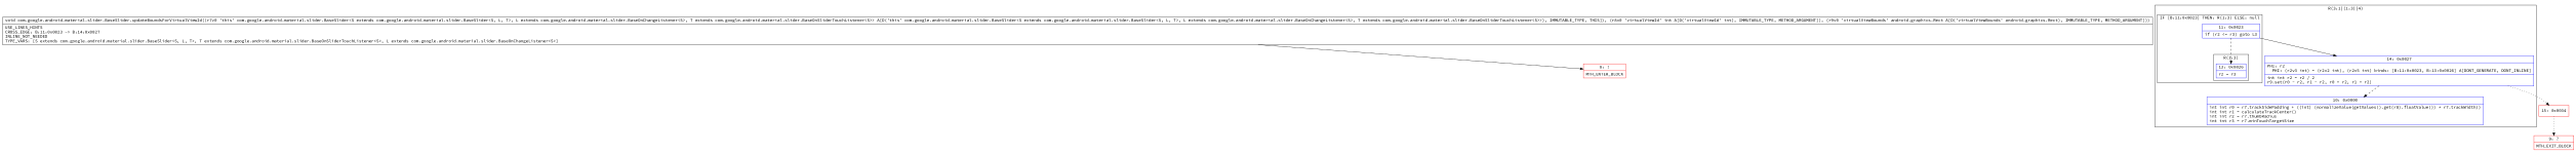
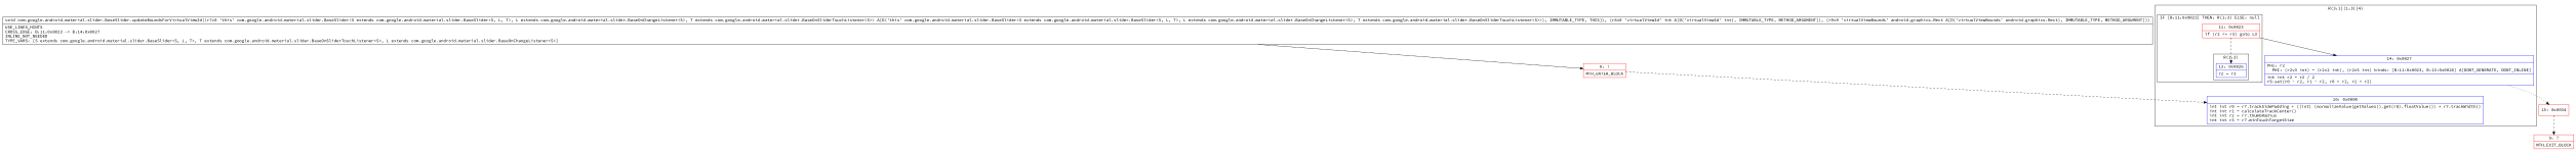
  digraph {
    fontname="Source Code Pro"
    node [color=blue fontname="Source Code Pro" shape=record]
    edge [fontname="Source Code Pro" style=dashed]
    n1 [label="{13\:\ 0x0026|r2 = r3\l}"]
-   n2 [label="{11\:\ 0x0023|if (r2 \<= r3) goto L3\l}"]
+   n2 [color=red label="{11\:\ 0x0023|if (r2 \<= r3) goto L3\l}"]
    n3 [label="{10\:\ 0x0000|int int r0 = r7.trackSidePadding + ((int) (normalizeValue(getValues().get(r8).floatValue()) * r7.trackWidth))\lint int r1 = calculateTrackCenter()\lint int r2 = r7.thumbRadius\lint int r3 = r7.minTouchTargetSize\l}"]
    n4 [label="{14\:\ 0x0027|PHI: r2 \l  PHI: (r2v3 int) = (r2v2 int), (r2v5 int) binds: [B:11:0x0023, B:13:0x0026] A[DONT_GENERATE, DONT_INLINE]\l|int int r2 = r2 \/ 2\lr9.set(r0 \- r2, r1 \- r2, r0 + r2, r1 + r2)\l}"]
    n5 [color=red label="{15\:\ 0x0034}"]
    n6 [color=red label="{9\:\ ?|MTH_EXIT_BLOCK\l}"]
    n7 [color=red label="{8\:\ ?|MTH_ENTER_BLOCK\l}"]
    n8 [label="{void com.google.android.material.slider.BaseSlider.updateBoundsForVirtualViewId((r7v0 'this' com.google.android.material.slider.BaseSlider\<S extends com.google.android.material.slider.BaseSlider\<S, L, T\>, L extends com.google.android.material.slider.BaseOnChangeListener\<S\>, T extends com.google.android.material.slider.BaseOnSliderTouchListener\<S\>\> A[D('this' com.google.android.material.slider.BaseSlider\<S extends com.google.android.material.slider.BaseSlider\<S, L, T\>, L extends com.google.android.material.slider.BaseOnChangeListener\<S\>, T extends com.google.android.material.slider.BaseOnSliderTouchListener\<S\>\>), IMMUTABLE_TYPE, THIS]), (r8v0 'virtualViewId' int A[D('virtualViewId' int), IMMUTABLE_TYPE, METHOD_ARGUMENT]), (r9v0 'virtualViewBounds' android.graphics.Rect A[D('virtualViewBounds' android.graphics.Rect), IMMUTABLE_TYPE, METHOD_ARGUMENT]))  | USE_LINES_HINTS\lCROSS_EDGE: B:11:0x0023 \-\> B:14:0x0027\lINLINE_NOT_NEEDED\lTYPE_VARS: [S extends com.google.android.material.slider.BaseSlider\<S, L, T\>, T extends com.google.android.material.slider.BaseOnSliderTouchListener\<S\>, L extends com.google.android.material.slider.BaseOnChangeListener\<S\>]\l}" color=""]
    subgraph cluster_1 {
      label="R(3:1|(1:3)|4)"
      n3
      n4
      subgraph cluster_2 {
        label="IF [B:11:0x0023] THEN: R(1:3) ELSE: null"
        n2
        subgraph cluster_3 {
          label="R(1:3)"
          n1
        }
      }
    }
    n2 -> n1
    n2 -> n4 [style=solid]
    n4 -> n5 [style=dotted]
-   n5 -> n6 [style=dotted]
-   n4 -> n3
+   n5 -> n6
+   n7 -> n3
    n8 -> n7 [style=solid]
  }
